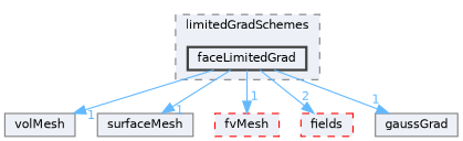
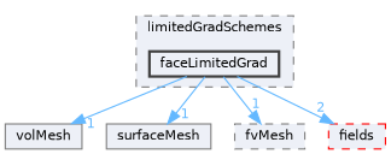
  digraph {
    compound=true
    node [color=grey50 fillcolor="#edf0f7" fontname=Helvetica fontsize=10 shape=box style=filled]
    edge [color=steelblue1 fontcolor=steelblue1 fontname=Helvetica fontsize=10 headlabel=1 labeldistance=1.5 labelfontname=Helvetica labelfontsize=10]
    n1 [color=grey25 height=0.2 label=faceLimitedGrad style="filled,bold" width=0.4]
    n2 [height=0.2 label=volMesh width=0.4]
    n3 [height=0.2 label=surfaceMesh width=0.4]
-   n4 [color=red height=0.2 label=fvMesh style="filled,dashed" width=0.4]
+   n4 [height=0.2 label=fvMesh style="filled,dashed" width=0.4]
    n5 [color=red height=0.2 label=fields style="filled,dashed" width=0.4]
-   n6 [height=0.2 label=gaussGrad width=0.4]
    subgraph cluster_1 {
      bgcolor="#edf0f7"
      fontname=Helvetica
      fontsize=10
      label=limitedGradSchemes
      pencolor=grey50
      style="filled,dashed"
      n1
    }
    n1 -> n2
    n1 -> n3
    n1 -> n4
    n1 -> n5 [headlabel=2]
-   n1 -> n6
  }
